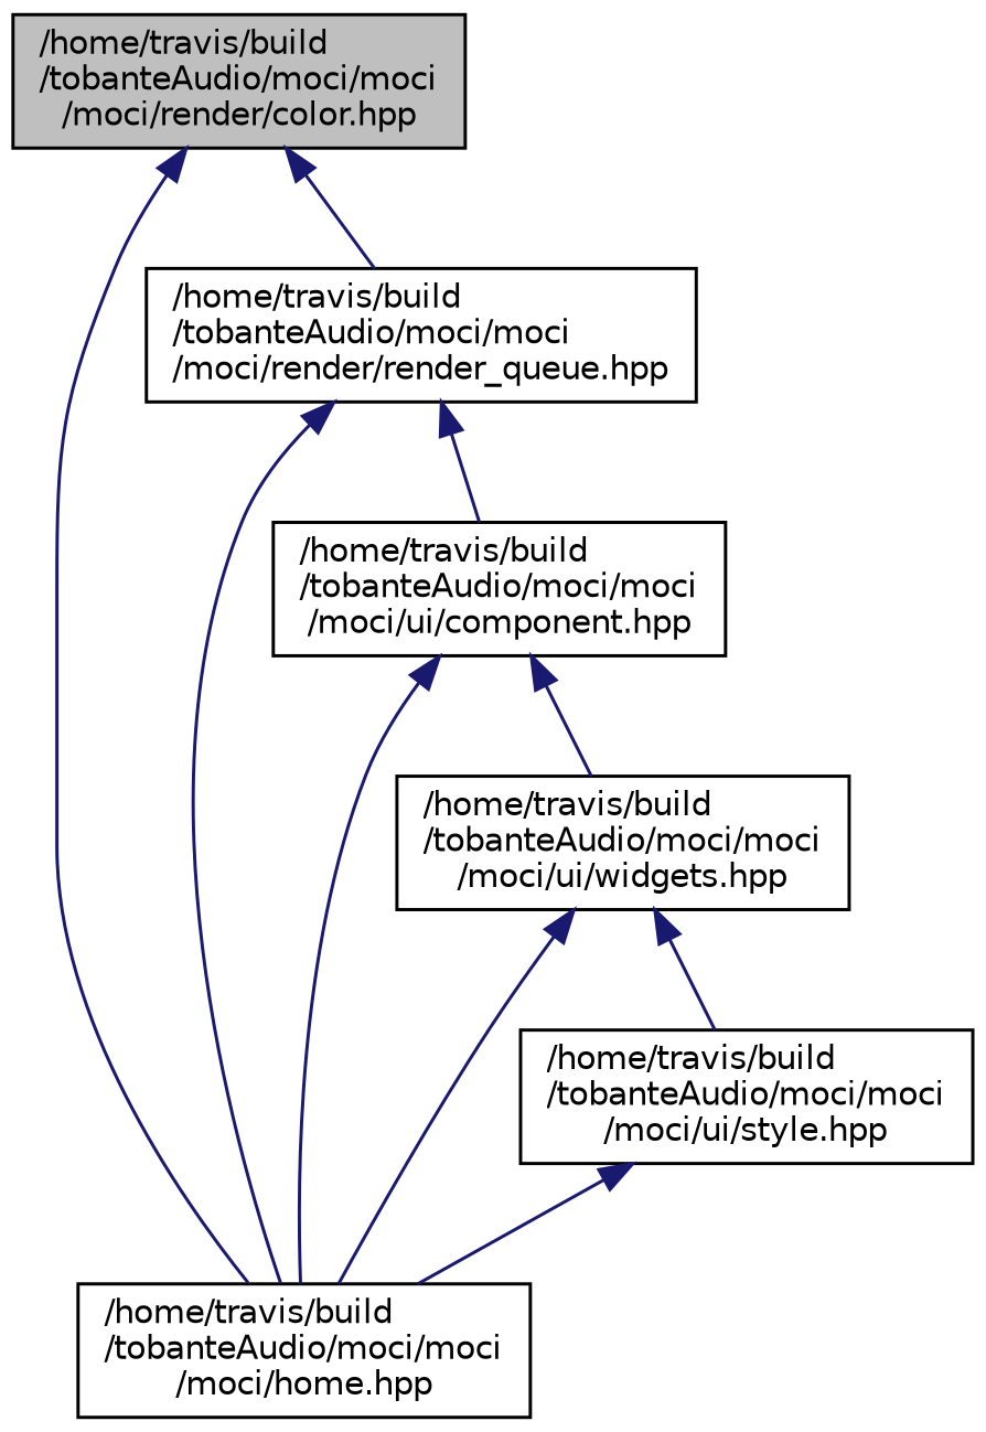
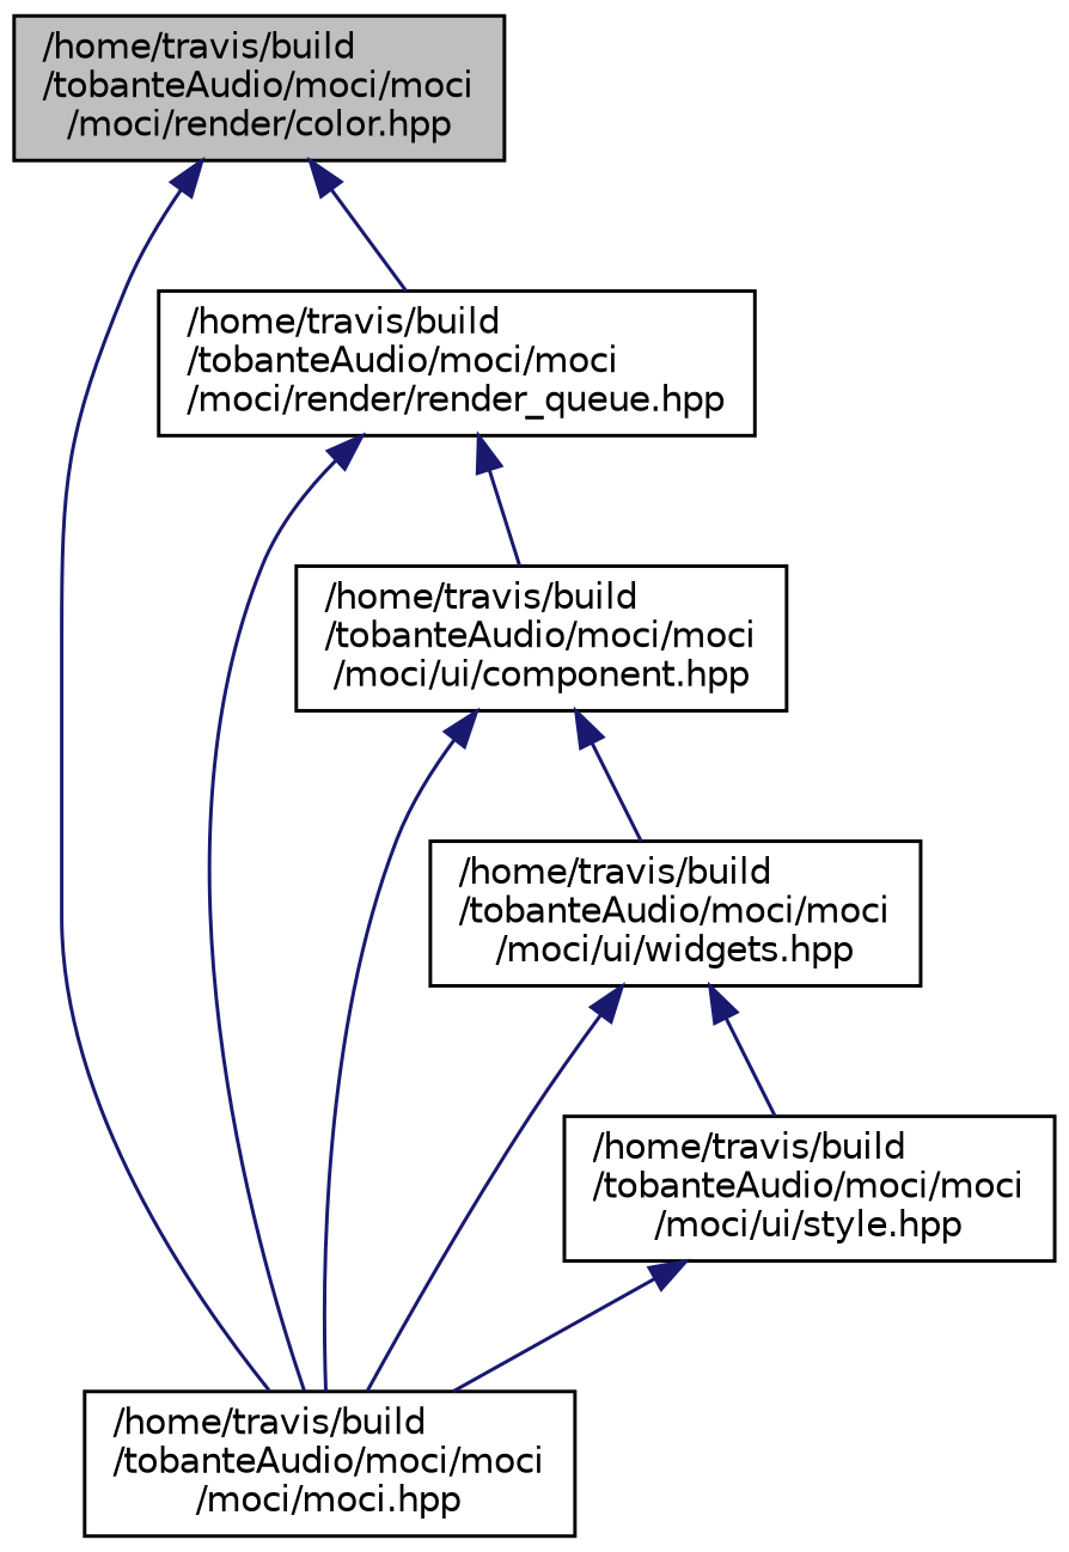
  digraph {
    node [color=black fillcolor=white fontname=Helvetica fontsize=10 shape=record style=filled]
    edge [color=midnightblue dir=back fontname=Helvetica fontsize=10 labelfontname=Helvetica labelfontsize=10 style=solid]
    n1 [fillcolor=grey75 fontcolor=black height=0.2 label="/home/travis/build\l/tobanteAudio/moci/moci\l/moci/render/color.hpp" width=0.4]
-   n2 [height=0.2 label="/home/travis/build\l/tobanteAudio/moci/moci\l/moci/home.hpp" width=0.4]
+   n2 [height=0.2 label="/home/travis/build\l/tobanteAudio/moci/moci\l/moci/moci.hpp" width=0.4]
    n3 [height=0.2 label="/home/travis/build\l/tobanteAudio/moci/moci\l/moci/render/render_queue.hpp" width=0.4]
    n4 [height=0.2 label="/home/travis/build\l/tobanteAudio/moci/moci\l/moci/ui/component.hpp" width=0.4]
    n5 [height=0.2 label="/home/travis/build\l/tobanteAudio/moci/moci\l/moci/ui/widgets.hpp" width=0.4]
    n6 [height=0.2 label="/home/travis/build\l/tobanteAudio/moci/moci\l/moci/ui/style.hpp" width=0.4]
    n1 -> n2
    n1 -> n3
    n3 -> n2
    n3 -> n4
    n4 -> n2
    n4 -> n5
    n5 -> n2
    n5 -> n6
    n6 -> n2
  }
